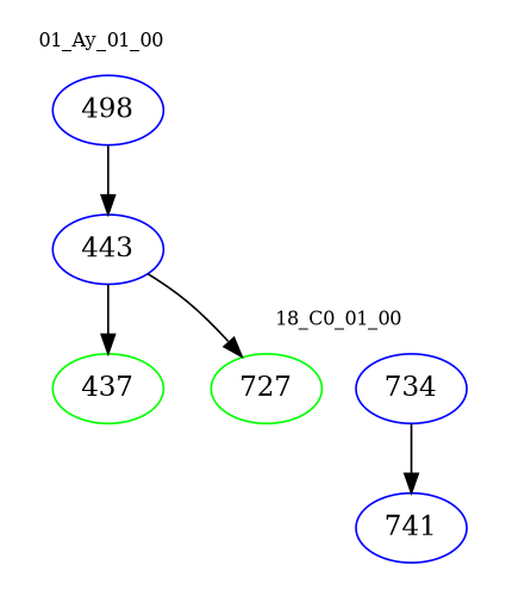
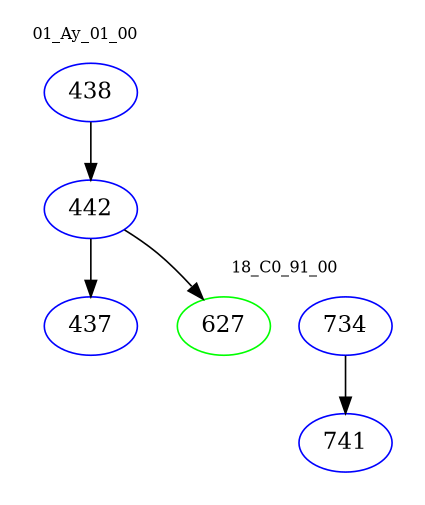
  digraph {
    node [color=blue]
    edge [color=black]
-   n1 [label=498]
-   n2 [color=green label=437]
-   n3 [label=443]
+   n1 [label=438]
+   n2 [label=437]
+   n3 [label=442]
    n4 [label=734]
-   n5 [color=green label=727]
+   n5 [color=green label=627]
    n6 [label=741]
    subgraph cluster_1 {
      color=white
      fontsize=10
      label="01_Ay_01_00"
      n1
      n2
      n3
    }
    subgraph cluster_2 {
      color=white
      fontsize=10
-     label="18_C0_01_00"
+     label="18_C0_91_00"
      n4
      n5
      n6
    }
    n1 -> n3
    n3 -> n2
    n3 -> n5
    n4 -> n6
  }
